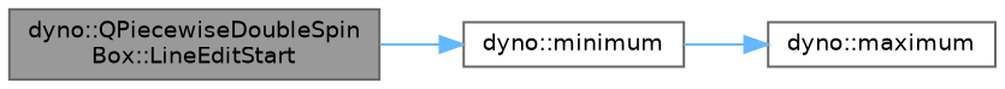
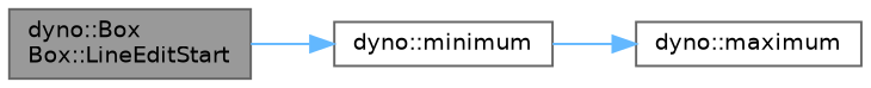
  digraph {
    rankdir=LR
    node [color=grey40 fillcolor=white fontname=Helvetica fontsize=10 shape=box style=filled]
    edge [color=steelblue1 fontname=Helvetica fontsize=10 labelfontname=Helvetica labelfontsize=10 style=solid]
-   n1 [color=gray40 fillcolor=grey60 fontcolor=black height=0.2 label="dyno::QPiecewiseDoubleSpin\lBox::LineEditStart" width=0.4]
+   n1 [color=gray40 fillcolor=grey60 fontcolor=black height=0.2 label="dyno::Box\lBox::LineEditStart" width=0.4]
    n2 [height=0.2 label="dyno::minimum" width=0.4]
    n3 [height=0.2 label="dyno::maximum" width=0.4]
    n1 -> n2
    n2 -> n3
  }
